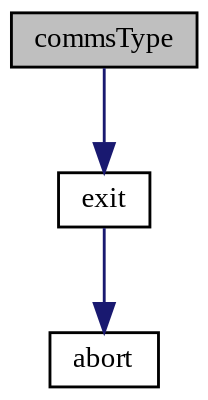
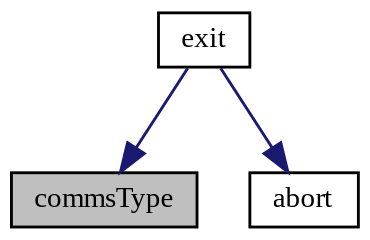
  digraph {
    fontname="Liberation Serif"
    rankdir=TB
    node [color=black fontname="Liberation Serif" fontsize=10 shape=record]
    edge [color=midnightblue fontname="Liberation Serif" fontsize=10 labelfontname=FreeSans labelfontsize=10 style=solid]
    n1 [fillcolor=grey75 fontcolor=black height=0.2 label=commsType style=filled width=0.4]
    n2 [height=0.2 label=exit width=0.4]
    n3 [height=0.2 label=abort width=0.4]
-   n1 -> n2
+   n2 -> n1
    n2 -> n3
  }
